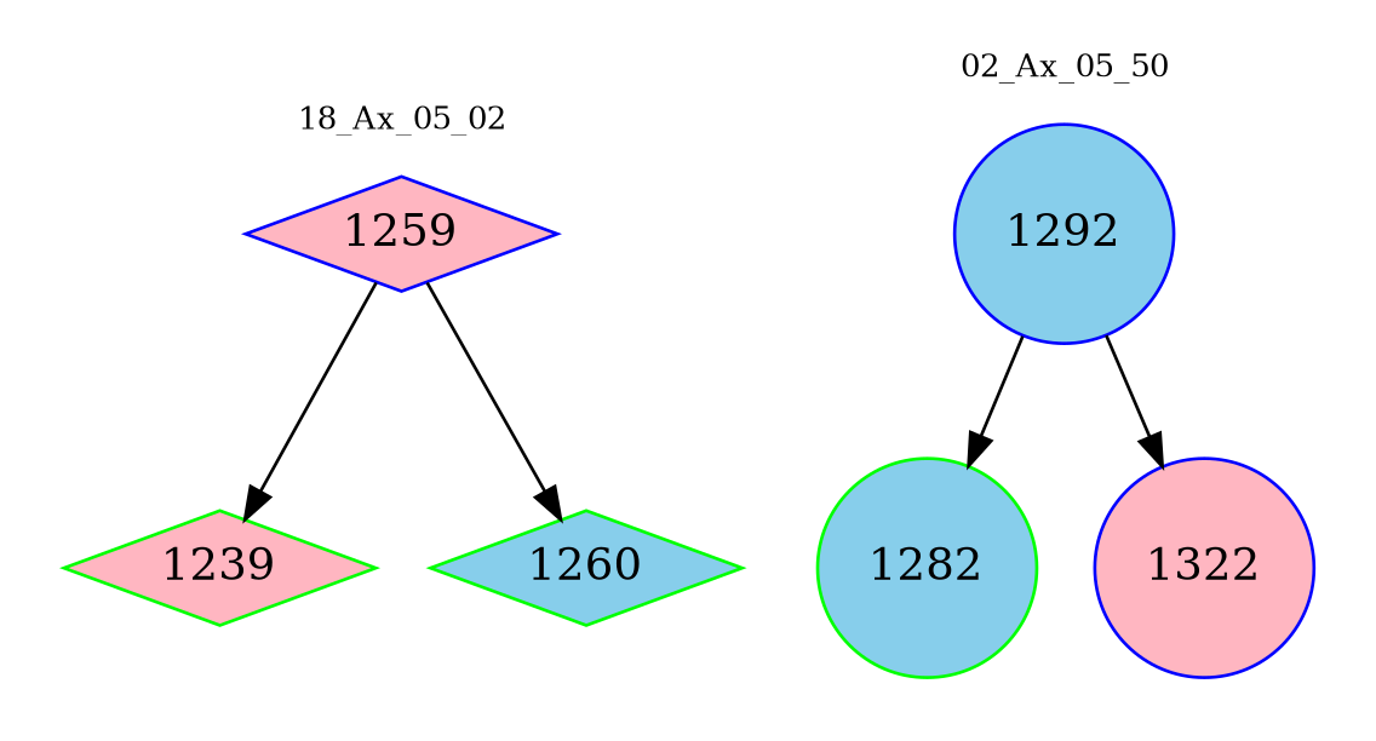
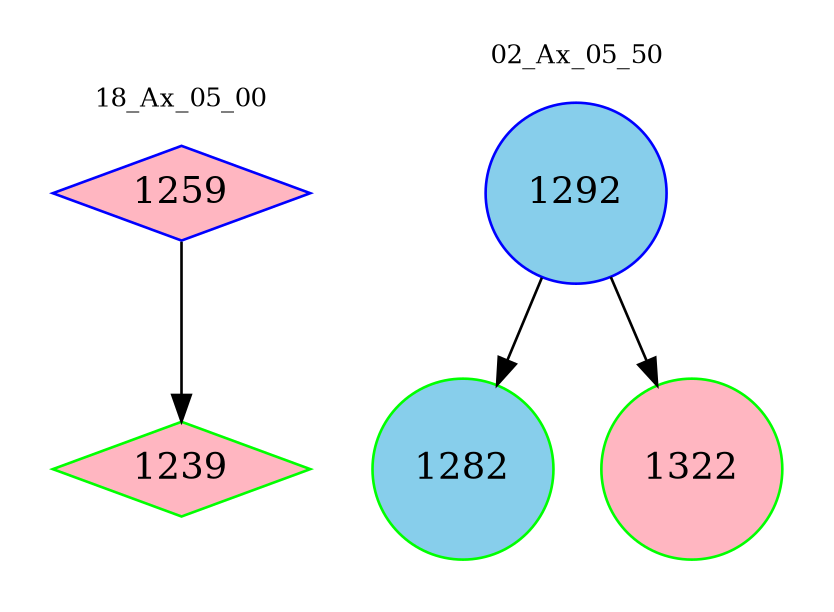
  digraph {
    node [color=green fillcolor=lightpink shape=diamond style=filled]
    edge [color=black]
    n1 [color=blue label=1259]
    n2 [label=1239]
-   n3 [fillcolor=skyblue label=1260]
    n4 [color=blue fillcolor=skyblue label=1292 shape=circle]
    n5 [fillcolor=skyblue label=1282 shape=circle]
-   n6 [color=blue label=1322 shape=circle]
+   n6 [label=1322 shape=circle]
    subgraph cluster_1 {
      color=white
      fontsize=10
-     label="18_Ax_05_02"
+     label="18_Ax_05_00"
      n1
      n2
-     n3
    }
    subgraph cluster_2 {
      color=white
      fontsize=10
      label="02_Ax_05_50"
      n4
      n5
      n6
    }
    n1 -> n2
-   n1 -> n3
    n4 -> n5
    n4 -> n6
  }
